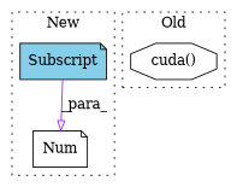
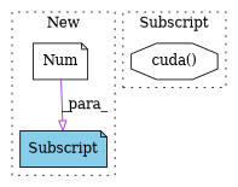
  digraph {
    node [shape=note style=filled fillcolor=white]
    n1 [a=63 l="31,0" label=Subscript s="3865,0" fillcolor=skyblue]
    n2 [a=76 l=1 label=Num s=3894]
    n3 [a=75 l=86 label="cuda()" s=4176 shape=octagon]
    subgraph cluster_1 {
      label=New
      style=dotted
      n1
      n2
    }
    subgraph cluster_2 {
-     label=Old
+     label=Subscript
      style=dotted
      n3
    }
-   n1 -> n2 [label=_para_ color=purple arrowhead=onormal]
+   n2 -> n1 [label=_para_ color=purple arrowhead=onormal]
  }
